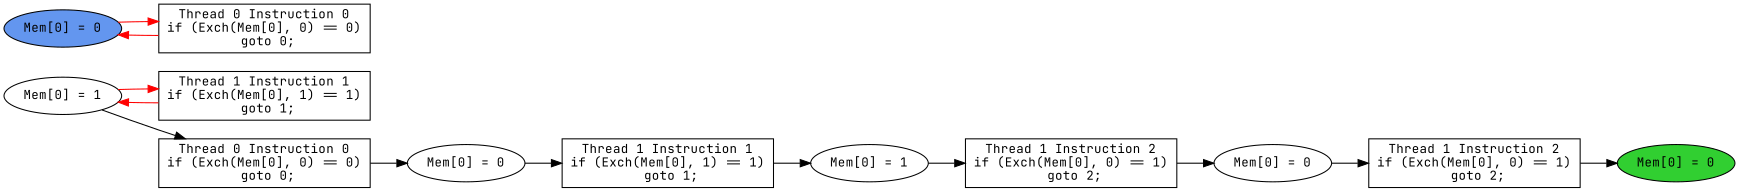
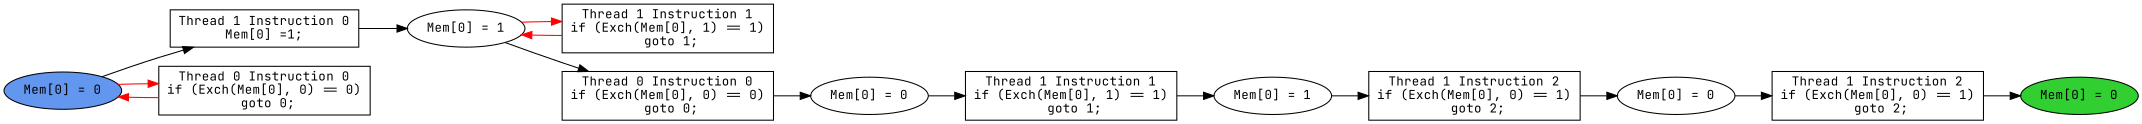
  digraph {
    fontsize=12
    rankdir=LR
    fontname="JetBrains Mono"
    node [fillcolor="#ffffff" fontcolor="#000000" fontsize=12 shape=box style="filled, solid" fontname="JetBrains Mono"]
    edge [color="#000000" dir=forward fontcolor="#ffffff" fontsize=12 style=solid uuid="<A1, S3>" weight=1 fontname="JetBrains Mono"]
+   n1 [label="Thread 1 Instruction 0\nMem[0] =1;" uuid=A0]
    n2 [label="Mem[0] = 1" shape=ellipse uuid=S3]
    n3 [label="Thread 1 Instruction 1\nif (Exch(Mem[0], 1) == 1)\n goto 1;" uuid=A1]
    n4 [label="Thread 0 Instruction 0\nif (Exch(Mem[0], 0) == 0)\n goto 0;" uuid=A3]
    n5 [label="Thread 1 Instruction 1\nif (Exch(Mem[0], 1) == 1)\n goto 1;" uuid=A2]
    n6 [label="Mem[0] = 1" shape=ellipse uuid=S2]
    n7 [label="Thread 1 Instruction 2\nif (Exch(Mem[0], 0) == 1)\n goto 2;" uuid=A5]
    n8 [label="Mem[0] = 0" shape=ellipse uuid=S1]
    n9 [label="Thread 1 Instruction 2\nif (Exch(Mem[0], 0) == 1)\n goto 2;" uuid=A4]
    n10 [fillcolor="#31cf31" label="Mem[0] = 0" shape=ellipse uuid=END]
    n11 [label="Mem[0] = 0" shape=ellipse uuid=S0]
    n12 [fillcolor="#6396ef" label="Mem[0] = 0" shape=ellipse uuid=START]
    n13 [label="Thread 0 Instruction 0\nif (Exch(Mem[0], 0) == 0)\n goto 0;" uuid=A6]
+   n1 -> n2 [uuid="<A0, S3>"]
    n2 -> n3 [color="#ff0000" dir=back]
    n2 -> n3 [color="#ff0000"]
    n2 -> n4 [uuid="<A3, S3>"]
    n4 -> n8 [uuid="<A3, S1>"]
    n5 -> n6 [uuid="<A2, S2>"]
    n6 -> n7 [uuid="<A5, S2>"]
    n7 -> n11 [uuid="<A5, S0>"]
    n8 -> n5 [uuid="<A2, S1>"]
    n9 -> n10 [uuid="<A4, END>"]
    n11 -> n9 [uuid="<A4, S0>"]
+   n12 -> n1 [uuid="<A0, START>"]
    n12 -> n13 [color="#ff0000" dir=back uuid="<A6, START>"]
    n12 -> n13 [color="#ff0000" uuid="<A6, START>"]
  }
